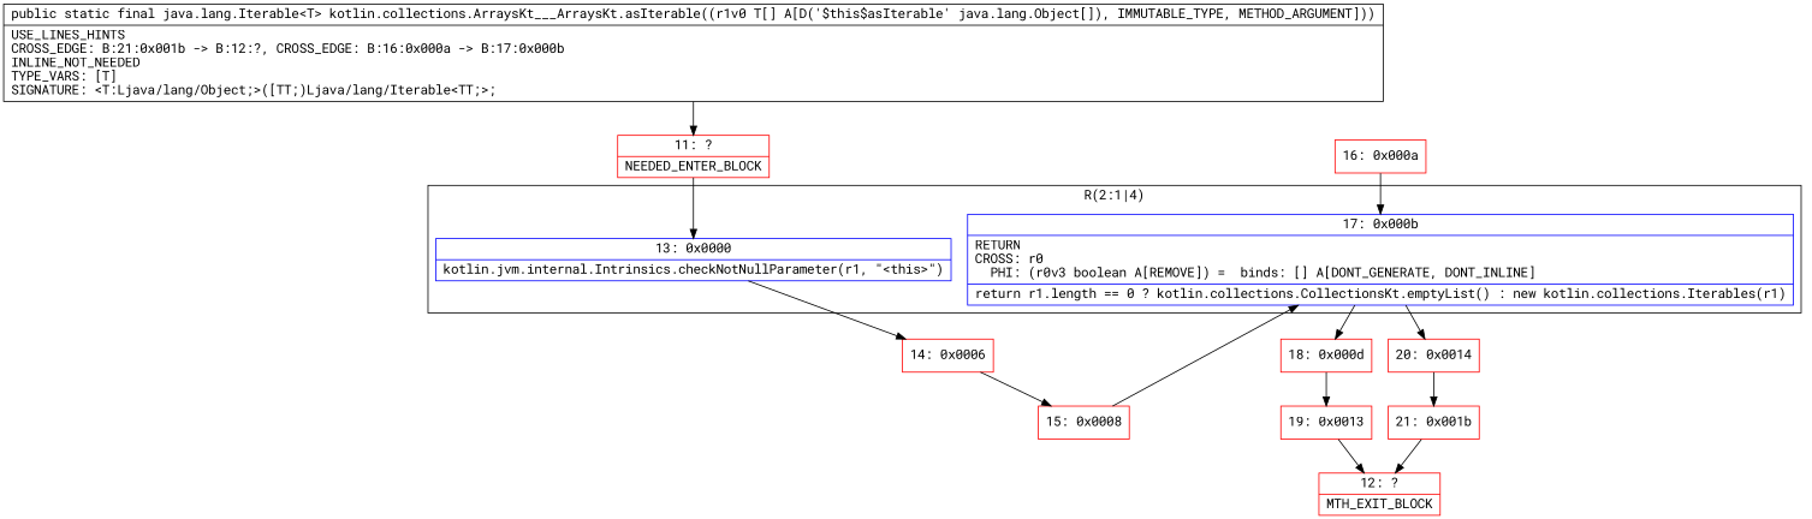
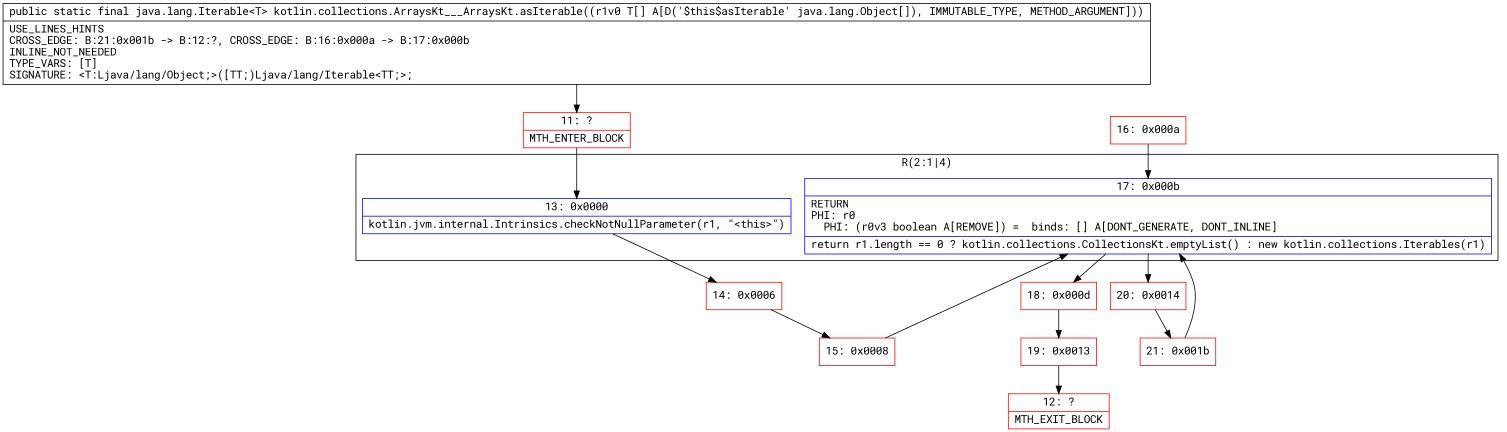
  digraph {
    fontname="Roboto Mono"
    node [color=red fontname="Roboto Mono" shape=record]
    edge [fontname="Roboto Mono"]
    n1 [color=blue label="{13\:\ 0x0000|kotlin.jvm.internal.Intrinsics.checkNotNullParameter(r1, \"\<this\>\")\l}"]
-   n2 [color=blue label="{17\:\ 0x000b|RETURN\lCROSS: r0 \l  PHI: (r0v3 boolean A[REMOVE]) =  binds: [] A[DONT_GENERATE, DONT_INLINE]\l|return r1.length == 0 ? kotlin.collections.CollectionsKt.emptyList() : new kotlin.collections.Iterables(r1)\l}"]
+   n2 [color=blue label="{17\:\ 0x000b|RETURN\lPHI: r0 \l  PHI: (r0v3 boolean A[REMOVE]) =  binds: [] A[DONT_GENERATE, DONT_INLINE]\l|return r1.length == 0 ? kotlin.collections.CollectionsKt.emptyList() : new kotlin.collections.Iterables(r1)\l}"]
    n3 [label="{14\:\ 0x0006}"]
    n4 [label="{18\:\ 0x000d}"]
    n5 [label="{20\:\ 0x0014}"]
    n6 [label="{15\:\ 0x0008}"]
    n7 [label="{19\:\ 0x0013}"]
    n8 [label="{21\:\ 0x001b}"]
-   n9 [label="{11\:\ ?|NEEDED_ENTER_BLOCK\l}"]
+   n9 [label="{11\:\ ?|MTH_ENTER_BLOCK\l}"]
    n10 [label="{16\:\ 0x000a}"]
    n11 [label="{12\:\ ?|MTH_EXIT_BLOCK\l}"]
    n12 [label="{public static final java.lang.Iterable\<T\> kotlin.collections.ArraysKt___ArraysKt.asIterable((r1v0 T[] A[D('$this$asIterable' java.lang.Object[]), IMMUTABLE_TYPE, METHOD_ARGUMENT]))  | USE_LINES_HINTS\lCROSS_EDGE: B:21:0x001b \-\> B:12:?, CROSS_EDGE: B:16:0x000a \-\> B:17:0x000b\lINLINE_NOT_NEEDED\lTYPE_VARS: [T]\lSIGNATURE: \<T:Ljava\/lang\/Object;\>([TT;)Ljava\/lang\/Iterable\<TT;\>;\l}" color=""]
    subgraph cluster_1 {
      label="R(2:1|4)"
      n1
      n2
    }
    n1 -> n3
    n2 -> n4
    n2 -> n5
    n3 -> n6
    n4 -> n7
    n5 -> n8
    n6 -> n2
    n7 -> n11
-   n8 -> n11
+   n8 -> n2
    n9 -> n1
    n10 -> n2
    n12 -> n9
  }
